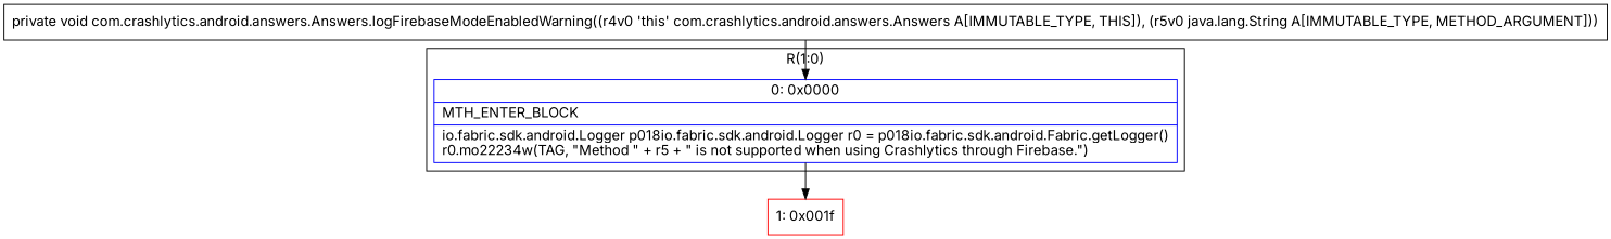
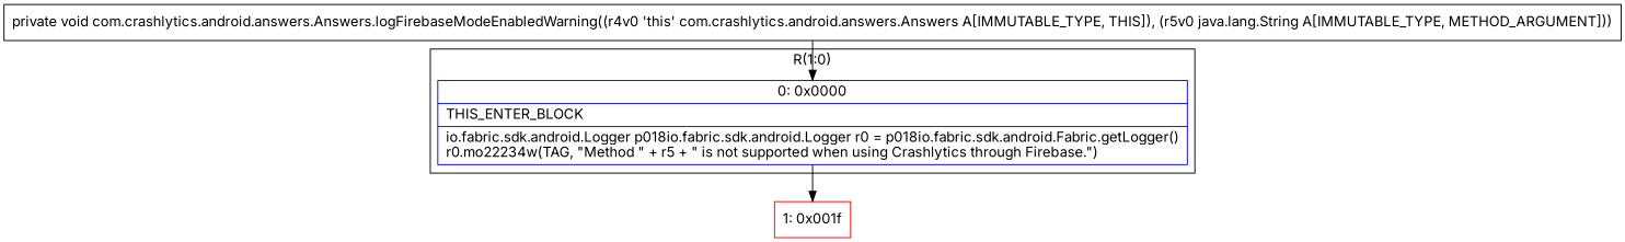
  digraph {
    fontname=Inter
    node [shape=record fontname=Inter]
    edge [fontname=Inter]
-   n1 [color=blue label="{0\:\ 0x0000|MTH_ENTER_BLOCK\l|io.fabric.sdk.android.Logger p018io.fabric.sdk.android.Logger r0 = p018io.fabric.sdk.android.Fabric.getLogger()\lr0.mo22234w(TAG, \"Method \" + r5 + \" is not supported when using Crashlytics through Firebase.\")\l}"]
+   n1 [color=blue label="{0\:\ 0x0000|THIS_ENTER_BLOCK\l|io.fabric.sdk.android.Logger p018io.fabric.sdk.android.Logger r0 = p018io.fabric.sdk.android.Fabric.getLogger()\lr0.mo22234w(TAG, \"Method \" + r5 + \" is not supported when using Crashlytics through Firebase.\")\l}"]
    n2 [color=red label="{1\:\ 0x001f}"]
    n3 [label="{private void com.crashlytics.android.answers.Answers.logFirebaseModeEnabledWarning((r4v0 'this' com.crashlytics.android.answers.Answers A[IMMUTABLE_TYPE, THIS]), (r5v0 java.lang.String A[IMMUTABLE_TYPE, METHOD_ARGUMENT])) }"]
    subgraph cluster_1 {
      label="R(1:0)"
      n1
    }
    n1 -> n2
    n3 -> n1
  }
